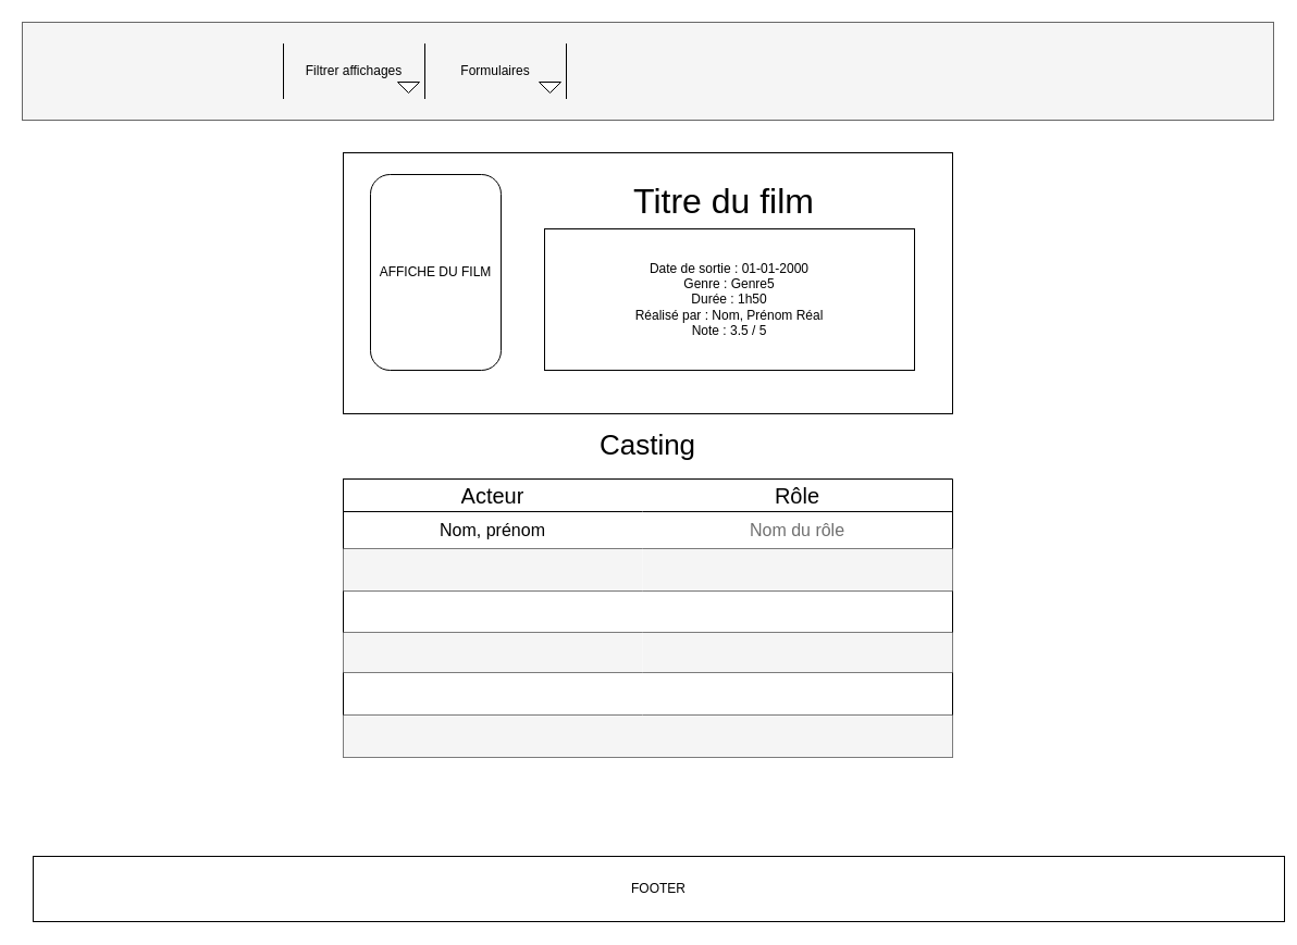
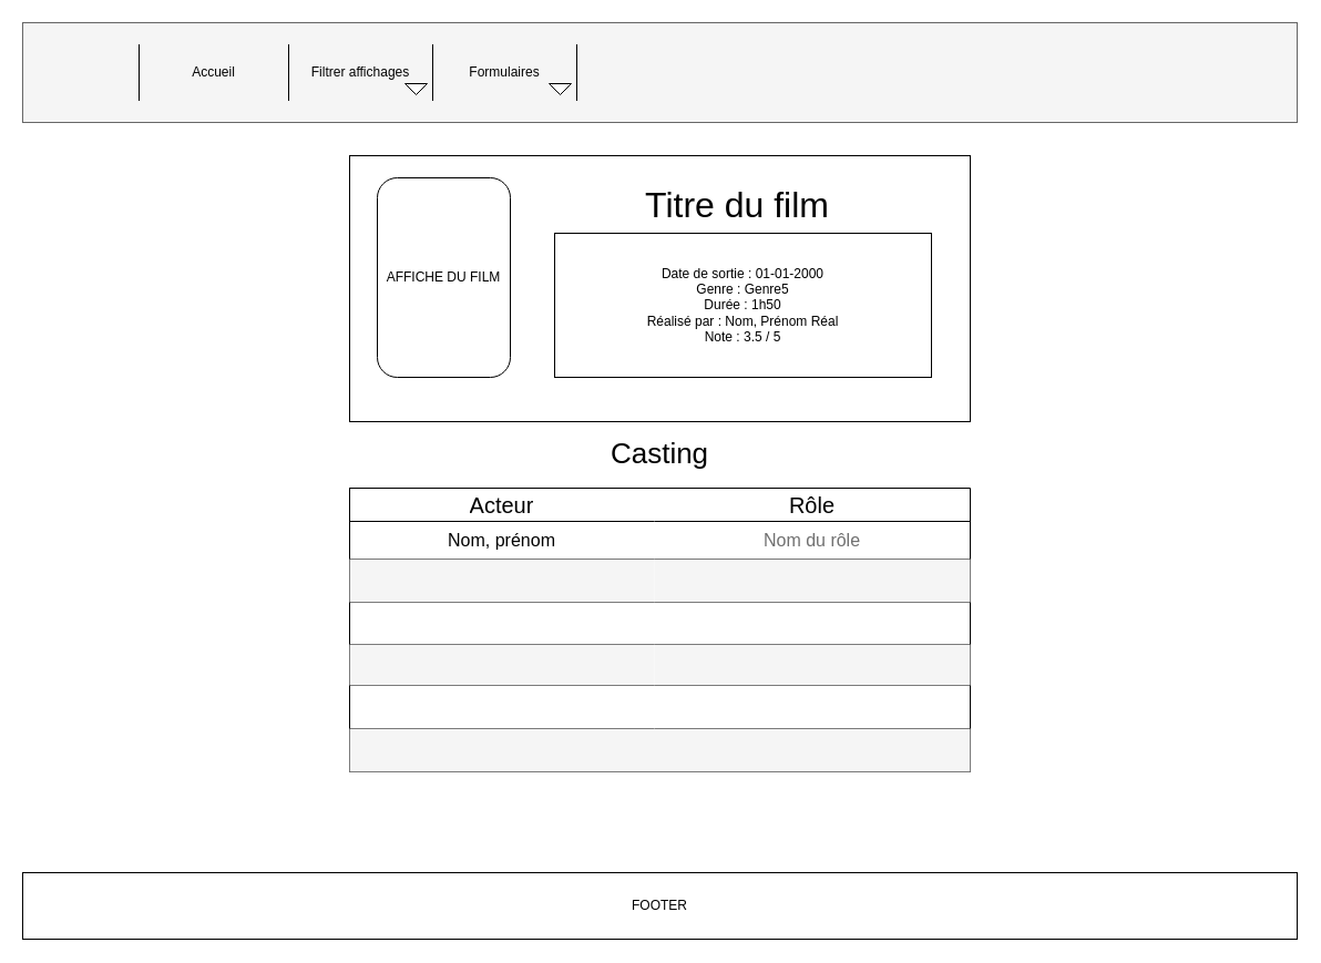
  <mxCell id="0" />
  <mxCell id="1" parent="0" />
  <mxCell id="2" value="" style="rounded=0;whiteSpace=wrap;html=1;fillColor=#f5f5f5;fontColor=#333333;strokeColor=#666666;" vertex="1" parent="1"><mxGeometry x="20" width="1150" height="90" as="geometry" y="20" /></mxCell>
- <mxCell id="3" value="FOOTER" style="rounded=0;whiteSpace=wrap;html=1;resizeWidth=0;" vertex="1" parent="1"><mxGeometry x="30" y="787" width="1150" height="60" as="geometry" /></mxCell>
+ <mxCell id="3" value="FOOTER" style="rounded=0;whiteSpace=wrap;html=1;resizeWidth=0;" vertex="1" parent="1"><mxGeometry x="20" y="787" width="1150" height="60" as="geometry" /></mxCell>
  <mxCell id="4" value="Filtrer affichages" style="shape=partialRectangle;whiteSpace=wrap;html=1;bottom=0;top=0;fillColor=none;" vertex="1" parent="1"><mxGeometry x="260" y="40" width="130" height="50" as="geometry" /></mxCell>
  <mxCell id="5" value="Formulaires" style="shape=partialRectangle;whiteSpace=wrap;html=1;bottom=0;top=0;fillColor=none;" vertex="1" parent="1"><mxGeometry x="390" y="40" width="130" height="50" as="geometry" /></mxCell>
+ <mxCell id="6" value="&lt;p style=&quot;line-height: 120%;&quot;&gt;Accueil&lt;/p&gt;" style="shape=partialRectangle;whiteSpace=wrap;html=1;bottom=0;top=0;fillColor=none;" vertex="1" parent="1"><mxGeometry x="125" y="40" width="135" height="50" as="geometry" /></mxCell>
  <mxCell id="7" value="" style="triangle;whiteSpace=wrap;html=1;rotation=90;" vertex="1" parent="1"><mxGeometry x="370" y="70" width="10" height="20" as="geometry" /></mxCell>
  <mxCell id="8" value="" style="triangle;whiteSpace=wrap;html=1;rotation=90;" vertex="1" parent="1"><mxGeometry x="500" y="70" width="10" height="20" as="geometry" /></mxCell>
  <mxCell id="9" value="" style="rounded=0;whiteSpace=wrap;html=1;" vertex="1" parent="1"><mxGeometry x="315" y="140" width="560" height="240" as="geometry" /></mxCell>
  <mxCell id="10" value="AFFICHE DU FILM" style="whiteSpace=wrap;html=1;rounded=1;" vertex="1" parent="1"><mxGeometry x="340" y="160" width="120" height="180" as="geometry" /></mxCell>
  <mxCell id="11" value="&lt;font style=&quot;font-size: 32px;&quot;&gt;Titre du film&lt;/font&gt;" style="text;html=1;strokeColor=none;fillColor=none;align=center;verticalAlign=middle;whiteSpace=wrap;rounded=0;" vertex="1" parent="1"><mxGeometry x="490" y="160" width="350" height="50" as="geometry" /></mxCell>
  <mxCell id="12" value="&lt;div align=&quot;center&quot;&gt;Date de sortie : 01-01-2000&lt;br&gt;&lt;/div&gt;&lt;div align=&quot;center&quot;&gt;Genre : Genre5&lt;br&gt;&lt;/div&gt;&lt;div align=&quot;center&quot;&gt;Durée : 1h50&lt;/div&gt;&lt;div align=&quot;center&quot;&gt;Réalisé par : Nom, Prénom Réal&lt;/div&gt;&lt;div align=&quot;center&quot;&gt;Note : 3.5 / 5&lt;br&gt;&lt;/div&gt;" style="rounded=0;whiteSpace=wrap;html=1;align=center;" vertex="1" parent="1"><mxGeometry x="500" y="210" width="340" height="130" as="geometry" /></mxCell>
  <mxCell id="13" value="&lt;font style=&quot;font-size: 26px;&quot;&gt;Casting &lt;br&gt;&lt;/font&gt;" style="text;html=1;strokeColor=none;fillColor=none;align=center;verticalAlign=middle;whiteSpace=wrap;rounded=0;" vertex="1" parent="1"><mxGeometry x="420" y="384" width="350" height="50" as="geometry" /></mxCell>
  <mxCell id="14" value="" style="shape=table;startSize=0;container=1;collapsible=0;childLayout=tableLayout;fontSize=16;columnLines=0;rowLines=1;" vertex="1" parent="1"><mxGeometry x="315" y="440" width="560" height="256" as="geometry" /></mxCell>
  <mxCell id="15" value="" style="shape=tableRow;horizontal=0;startSize=0;swimlaneHead=0;swimlaneBody=0;strokeColor=inherit;top=0;left=0;bottom=0;right=0;collapsible=0;dropTarget=0;fillColor=none;points=[[0,0.5],[1,0.5]];portConstraint=eastwest;fontSize=16;" vertex="1" parent="14"><mxGeometry width="560" height="30" as="geometry" /></mxCell>
  <mxCell id="16" value="&lt;font style=&quot;font-size: 20px;&quot;&gt;Acteur&lt;/font&gt;" style="shape=partialRectangle;html=1;whiteSpace=wrap;connectable=0;strokeColor=inherit;overflow=hidden;fillColor=none;top=0;left=0;bottom=0;right=0;pointerEvents=1;fontSize=16;strokeWidth=0;" vertex="1" parent="15"><mxGeometry width="275" height="30" as="geometry"><mxRectangle width="275" height="30" as="alternateBounds" /></mxGeometry></mxCell>
  <mxCell id="17" value="&lt;font style=&quot;font-size: 20px;&quot;&gt;Rôle&lt;/font&gt;" style="shape=partialRectangle;html=1;whiteSpace=wrap;connectable=0;strokeColor=inherit;overflow=hidden;fillColor=none;top=0;left=0;bottom=0;right=0;pointerEvents=1;fontSize=16;" vertex="1" parent="15"><mxGeometry x="275" width="285" height="30" as="geometry"><mxRectangle width="285" height="30" as="alternateBounds" /></mxGeometry></mxCell>
  <mxCell id="18" value="" style="shape=tableRow;horizontal=0;startSize=0;swimlaneHead=0;swimlaneBody=0;strokeColor=inherit;top=0;left=0;bottom=0;right=0;collapsible=0;dropTarget=0;fillColor=none;points=[[0,0.5],[1,0.5]];portConstraint=eastwest;fontSize=16;" vertex="1" parent="14"><mxGeometry y="30" width="560" height="34" as="geometry" /></mxCell>
  <mxCell id="19" value="&lt;font style=&quot;font-size: 16px;&quot;&gt;Nom, prénom&lt;/font&gt;" style="shape=partialRectangle;html=1;whiteSpace=wrap;connectable=0;overflow=hidden;top=0;left=0;bottom=0;right=0;pointerEvents=1;fontSize=16;strokeWidth=0;fillColor=none;strokeColor=inherit;" vertex="1" parent="18"><mxGeometry width="275" height="34" as="geometry"><mxRectangle width="275" height="34" as="alternateBounds" /></mxGeometry></mxCell>
  <mxCell id="20" value="&lt;font color=&quot;#707070&quot;&gt;Nom du rôle&lt;/font&gt;" style="shape=partialRectangle;html=1;whiteSpace=wrap;connectable=0;strokeColor=inherit;overflow=hidden;fillColor=none;top=0;left=0;bottom=0;right=0;pointerEvents=1;fontSize=16;" vertex="1" parent="18"><mxGeometry x="275" width="285" height="34" as="geometry"><mxRectangle width="285" height="34" as="alternateBounds" /></mxGeometry></mxCell>
  <mxCell id="21" value="" style="shape=tableRow;horizontal=0;startSize=0;swimlaneHead=0;swimlaneBody=0;strokeColor=inherit;top=0;left=0;bottom=0;right=0;collapsible=0;dropTarget=0;fillColor=none;points=[[0,0.5],[1,0.5]];portConstraint=eastwest;fontSize=16;" vertex="1" parent="14"><mxGeometry y="64" width="560" height="39" as="geometry" /></mxCell>
  <mxCell id="22" value="" style="shape=partialRectangle;html=1;whiteSpace=wrap;connectable=0;overflow=hidden;top=0;left=0;bottom=0;right=0;pointerEvents=1;fontSize=16;strokeWidth=0;fillColor=#f5f5f5;strokeColor=#666666;fontColor=#333333;" vertex="1" parent="21"><mxGeometry width="275" height="39" as="geometry"><mxRectangle width="275" height="39" as="alternateBounds" /></mxGeometry></mxCell>
  <mxCell id="23" value="" style="shape=partialRectangle;html=1;whiteSpace=wrap;connectable=0;strokeColor=#666666;overflow=hidden;fillColor=#f5f5f5;top=0;left=0;bottom=0;right=0;pointerEvents=1;fontSize=16;fontColor=#333333;" vertex="1" parent="21"><mxGeometry x="275" width="285" height="39" as="geometry"><mxRectangle width="285" height="39" as="alternateBounds" /></mxGeometry></mxCell>
  <mxCell id="24" style="shape=tableRow;horizontal=0;startSize=0;swimlaneHead=0;swimlaneBody=0;strokeColor=inherit;top=0;left=0;bottom=0;right=0;collapsible=0;dropTarget=0;fillColor=none;points=[[0,0.5],[1,0.5]];portConstraint=eastwest;fontSize=16;" vertex="1" parent="14"><mxGeometry y="103" width="560" height="38" as="geometry" /></mxCell>
  <mxCell id="25" style="shape=partialRectangle;html=1;whiteSpace=wrap;connectable=0;overflow=hidden;top=0;left=0;bottom=0;right=0;pointerEvents=1;fontSize=16;strokeWidth=0;fillColor=none;strokeColor=inherit;" vertex="1" parent="24"><mxGeometry width="275" height="38" as="geometry"><mxRectangle width="275" height="38" as="alternateBounds" /></mxGeometry></mxCell>
  <mxCell id="26" style="shape=partialRectangle;html=1;whiteSpace=wrap;connectable=0;strokeColor=inherit;overflow=hidden;fillColor=none;top=0;left=0;bottom=0;right=0;pointerEvents=1;fontSize=16;" vertex="1" parent="24"><mxGeometry x="275" width="285" height="38" as="geometry"><mxRectangle width="285" height="38" as="alternateBounds" /></mxGeometry></mxCell>
  <mxCell id="27" style="shape=tableRow;horizontal=0;startSize=0;swimlaneHead=0;swimlaneBody=0;strokeColor=inherit;top=0;left=0;bottom=0;right=0;collapsible=0;dropTarget=0;fillColor=none;points=[[0,0.5],[1,0.5]];portConstraint=eastwest;fontSize=16;" vertex="1" parent="14"><mxGeometry y="141" width="560" height="37" as="geometry" /></mxCell>
  <mxCell id="28" style="shape=partialRectangle;html=1;whiteSpace=wrap;connectable=0;overflow=hidden;top=0;left=0;bottom=0;right=0;pointerEvents=1;fontSize=16;strokeWidth=0;fillColor=#f5f5f5;strokeColor=#666666;fontColor=#333333;" vertex="1" parent="27"><mxGeometry width="275" height="37" as="geometry"><mxRectangle width="275" height="37" as="alternateBounds" /></mxGeometry></mxCell>
  <mxCell id="29" style="shape=partialRectangle;html=1;whiteSpace=wrap;connectable=0;strokeColor=#666666;overflow=hidden;fillColor=#f5f5f5;top=0;left=0;bottom=0;right=0;pointerEvents=1;fontSize=16;fontColor=#333333;" vertex="1" parent="27"><mxGeometry x="275" width="285" height="37" as="geometry"><mxRectangle width="285" height="37" as="alternateBounds" /></mxGeometry></mxCell>
  <mxCell id="30" style="shape=tableRow;horizontal=0;startSize=0;swimlaneHead=0;swimlaneBody=0;strokeColor=inherit;top=0;left=0;bottom=0;right=0;collapsible=0;dropTarget=0;fillColor=none;points=[[0,0.5],[1,0.5]];portConstraint=eastwest;fontSize=16;" vertex="1" parent="14"><mxGeometry y="178" width="560" height="39" as="geometry" /></mxCell>
  <mxCell id="31" style="shape=partialRectangle;html=1;whiteSpace=wrap;connectable=0;overflow=hidden;top=0;left=0;bottom=0;right=0;pointerEvents=1;fontSize=16;strokeWidth=0;fillColor=none;strokeColor=inherit;" vertex="1" parent="30"><mxGeometry width="275" height="39" as="geometry"><mxRectangle width="275" height="39" as="alternateBounds" /></mxGeometry></mxCell>
  <mxCell id="32" style="shape=partialRectangle;html=1;whiteSpace=wrap;connectable=0;strokeColor=inherit;overflow=hidden;fillColor=none;top=0;left=0;bottom=0;right=0;pointerEvents=1;fontSize=16;" vertex="1" parent="30"><mxGeometry x="275" width="285" height="39" as="geometry"><mxRectangle width="285" height="39" as="alternateBounds" /></mxGeometry></mxCell>
  <mxCell id="33" style="shape=tableRow;horizontal=0;startSize=0;swimlaneHead=0;swimlaneBody=0;strokeColor=#666666;top=0;left=0;bottom=0;right=0;collapsible=0;dropTarget=0;fillColor=#f5f5f5;points=[[0,0.5],[1,0.5]];portConstraint=eastwest;fontSize=16;fontColor=#333333;" vertex="1" parent="14"><mxGeometry y="217" width="560" height="39" as="geometry" /></mxCell>
  <mxCell id="34" style="shape=partialRectangle;html=1;whiteSpace=wrap;connectable=0;overflow=hidden;top=0;left=0;bottom=0;right=0;pointerEvents=1;fontSize=16;strokeWidth=0;fillColor=none;strokeColor=inherit;" vertex="1" parent="33"><mxGeometry width="275" height="39" as="geometry"><mxRectangle width="275" height="39" as="alternateBounds" /></mxGeometry></mxCell>
  <mxCell id="35" style="shape=partialRectangle;html=1;whiteSpace=wrap;connectable=0;strokeColor=inherit;overflow=hidden;fillColor=none;top=0;left=0;bottom=0;right=0;pointerEvents=1;fontSize=16;" vertex="1" parent="33"><mxGeometry x="275" width="285" height="39" as="geometry"><mxRectangle width="285" height="39" as="alternateBounds" /></mxGeometry></mxCell>
